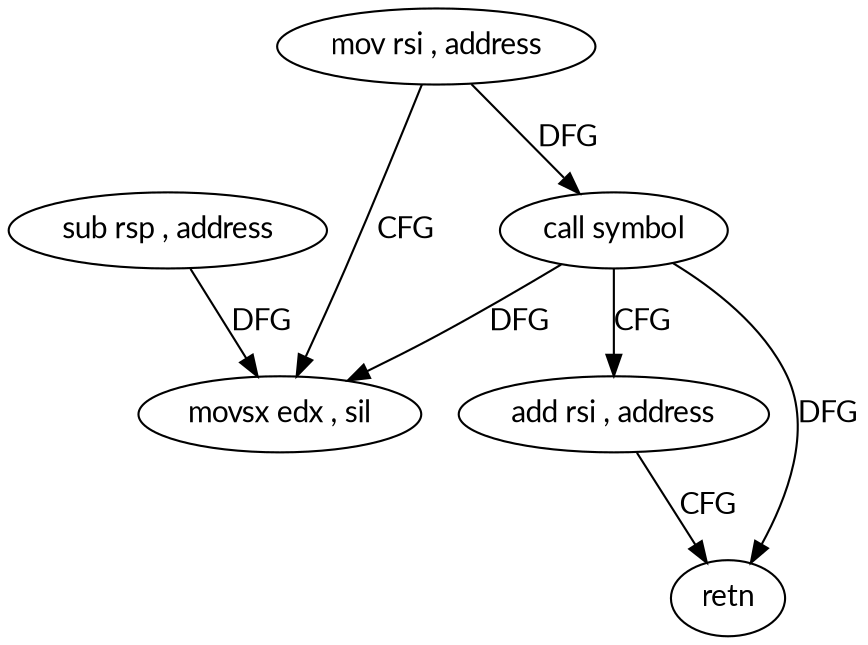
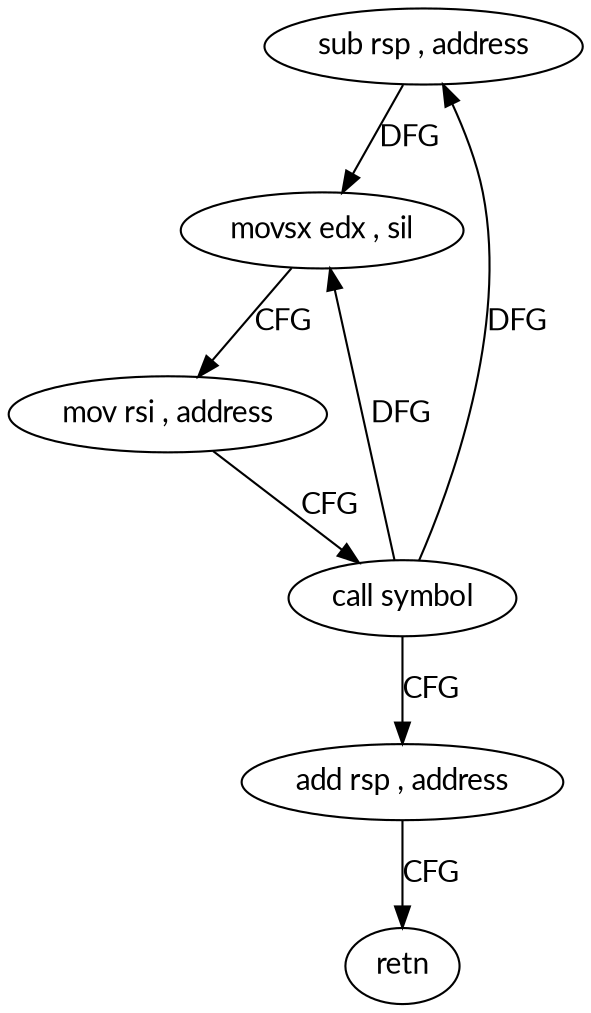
  digraph {
    fontname=Lato
    node [fontname=Lato]
    edge [fontname=Lato]
    n1 [label="sub rsp , address"]
    n2 [label="movsx edx , sil"]
    n3 [label="mov rsi , address"]
    n4 [label="call symbol"]
-   n5 [label="add rsi , address"]
+   n5 [label="add rsp , address"]
    n6 [label=retn]
    n1 -> n2 [label=DFG]
-   n3 -> n2 [label=CFG]
-   n3 -> n4 [label=DFG]
+   n2 -> n3 [label=CFG]
+   n3 -> n4 [label=CFG]
    n4 -> n2 [label=DFG]
    n4 -> n5 [label=CFG]
-   n4 -> n6 [label=DFG]
+   n4 -> n1 [label=DFG]
    n5 -> n6 [label=CFG]
  }
